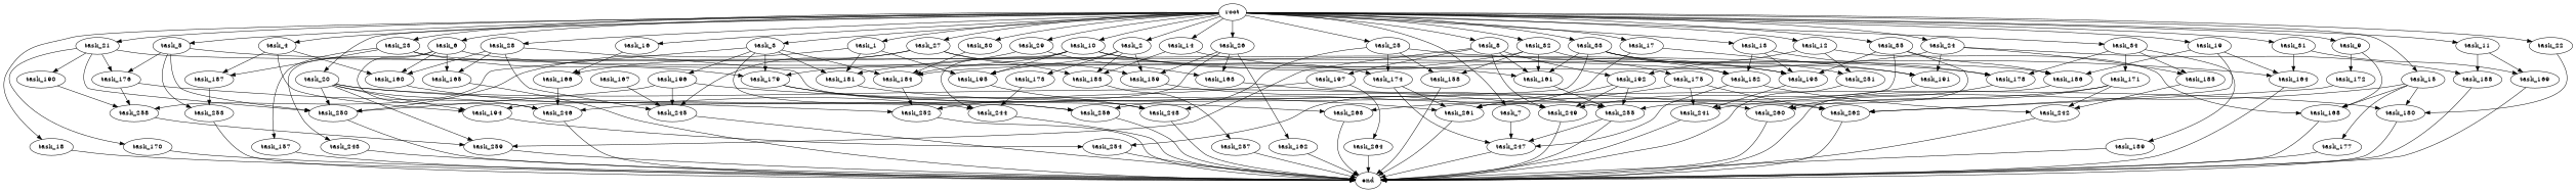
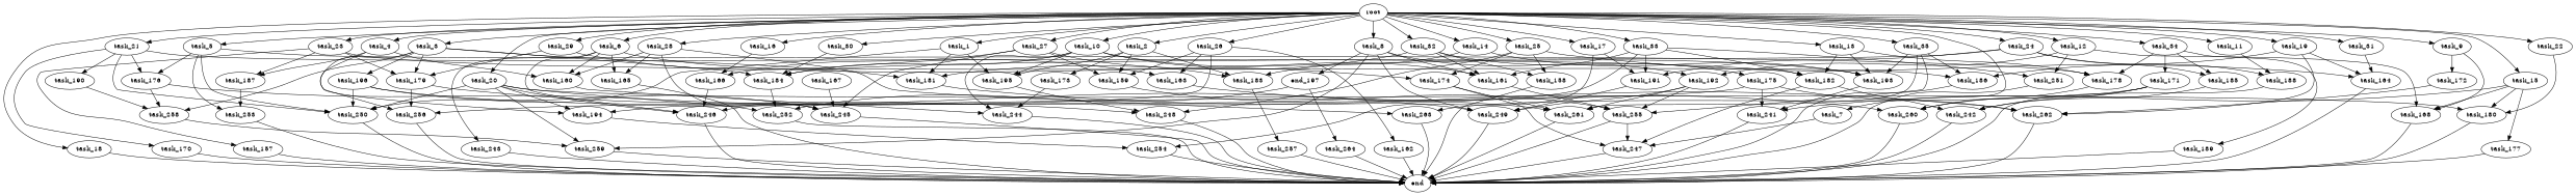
  digraph {
    root
    task_1
    task_2
    task_3
    task_4
    task_5
    task_6
    task_7
    task_8
    task_9
    task_10
    task_11
    task_12
    task_13
    task_14
    task_15
    task_16
    task_17
    task_18
    task_19
    task_20
    task_21
    task_22
    task_23
    task_24
    task_25
    task_26
    task_27
    task_28
    task_29
    task_30
    task_31
    task_32
    task_33
    task_34
    task_35
    task_181
    task_195
    task_250
    task_159
    task_173
    task_183
    task_179
    task_184
    task_196
    task_256
    task_258
    task_160
    task_187
    task_194
    task_176
    task_178
    task_253
    task_165
    task_193
    task_243
    task_246
    task_247
    task_161
    task_192
-   task_197
+   task_197 [label=end_197]
    task_249
    task_259
    task_168
    task_172
    task_174
    task_244
-   task_169
    task_188
    task_251
    task_182
    task_177
    task_180
    task_241
    task_166
    task_191
    task_254
    end
    task_164
    task_186
    task_262
    task_170
    task_190
    task_157
    task_185
    task_158
    task_248
    task_162
    task_163
    task_245
    task_263
    task_175
    task_171
    task_189
    task_255
    task_261
    task_167
    task_257
    task_252
    task_260
    task_264
    task_242
    root -> task_1
    root -> task_2
    root -> task_3
    root -> task_4
    root -> task_5
    root -> task_6
    root -> task_7
    root -> task_8
    root -> task_9
    root -> task_10
    root -> task_11
    root -> task_12
    root -> task_13
    root -> task_14
    root -> task_15
    root -> task_16
    root -> task_17
    root -> task_18
    root -> task_19
    root -> task_20
    root -> task_21
    root -> task_22
    root -> task_23
    root -> task_24
    root -> task_25
    root -> task_26
    root -> task_27
    root -> task_28
    root -> task_29
    root -> task_30
    root -> task_31
    root -> task_32
    root -> task_33
    root -> task_34
    root -> task_35
    task_1 -> task_181
    task_1 -> task_195
    task_1 -> task_250
    task_2 -> task_195
    task_2 -> task_159
    task_2 -> task_173
    task_2 -> task_183
    task_3 -> task_181
    task_3 -> task_179
    task_3 -> task_184
    task_3 -> task_196
    task_3 -> task_256
    task_3 -> task_258
    task_4 -> task_160
    task_4 -> task_187
    task_4 -> task_194
    task_5 -> task_250
    task_5 -> task_176
    task_5 -> task_178
    task_5 -> task_253
    task_6 -> task_160
    task_6 -> task_165
    task_6 -> task_193
    task_6 -> task_243
    task_6 -> task_246
    task_7 -> task_247
    task_8 -> task_161
    task_8 -> task_192
    task_8 -> task_197
    task_8 -> task_249
    task_8 -> task_259
    task_9 -> task_168
    task_9 -> task_172
    task_10 -> task_195
    task_10 -> task_184
    task_10 -> task_161
    task_10 -> task_174
    task_10 -> task_244
-   task_11 -> task_169
    task_11 -> task_188
    task_12 -> task_192
    task_12 -> task_168
    task_12 -> task_251
    task_13 -> task_178
    task_13 -> task_193
    task_13 -> task_182
    task_14 -> task_183
    task_14 -> task_193
    task_15 -> task_168
    task_15 -> task_177
    task_15 -> task_180
    task_15 -> task_241
    task_16 -> task_166
    task_17 -> task_191
    task_17 -> task_254
    task_18 -> end
    task_19 -> task_164
    task_19 -> task_186
    task_19 -> task_262
    task_20 -> task_250
    task_20 -> task_194
    task_20 -> task_246
    task_20 -> task_249
    task_20 -> task_259
    task_20 -> task_180
    task_21 -> task_250
    task_21 -> task_176
    task_21 -> task_182
    task_21 -> task_170
    task_21 -> task_190
    task_22 -> task_180
    task_23 -> task_179
    task_23 -> task_187
    task_23 -> task_186
    task_23 -> task_157
    task_24 -> task_184
    task_24 -> task_188
    task_24 -> task_191
    task_24 -> task_185
    task_25 -> task_174
    task_25 -> task_164
    task_25 -> task_158
    task_25 -> task_248
    task_26 -> task_159
    task_26 -> task_194
    task_26 -> task_162
    task_26 -> task_163
    task_27 -> task_159
    task_27 -> task_183
    task_27 -> task_166
    task_27 -> task_245
    task_28 -> task_160
    task_28 -> task_165
    task_28 -> task_245
    task_28 -> task_263
    task_29 -> task_179
    task_29 -> task_163
    task_30 -> task_184
-   task_31 -> task_169
    task_31 -> task_164
    task_32 -> task_181
    task_32 -> task_161
    task_32 -> task_158
    task_32 -> task_175
    task_33 -> task_246
    task_33 -> task_161
    task_33 -> task_251
    task_33 -> task_182
    task_33 -> task_191
    task_34 -> task_178
    task_34 -> task_185
    task_34 -> task_171
    task_34 -> task_189
    task_35 -> task_193
    task_35 -> task_186
    task_35 -> task_255
    task_35 -> task_261
    task_181 -> task_262
    task_195 -> task_248
    task_250 -> end
    task_159 -> task_255
    task_173 -> task_244
    task_183 -> task_257
    task_179 -> task_256
    task_179 -> task_248
    task_184 -> task_252
    task_196 -> task_250
    task_196 -> task_245
    task_196 -> task_261
    task_256 -> end
    task_258 -> task_259
    task_160 -> task_244
    task_187 -> task_253
    task_194 -> task_254
    task_176 -> task_258
    task_176 -> task_252
    task_178 -> task_260
    task_253 -> end
    task_165 -> end
    task_193 -> task_241
    task_243 -> end
    task_246 -> end
    task_247 -> end
    task_161 -> task_255
    task_192 -> task_249
    task_192 -> task_255
    task_192 -> task_261
    task_197 -> task_252
    task_197 -> task_264
    task_249 -> end
    task_259 -> end
    task_168 -> end
    task_172 -> task_262
    task_174 -> task_247
    task_174 -> task_261
    task_244 -> end
-   task_169 -> end
    task_188 -> end
    task_251 -> end
    task_182 -> task_247
    task_182 -> task_242
    task_177 -> end
    task_180 -> end
    task_241 -> end
    task_166 -> task_246
    task_191 -> task_249
    task_254 -> end
    task_164 -> end
    task_186 -> end
    task_262 -> end
    task_170 -> end
    task_190 -> task_258
    task_157 -> end
    task_185 -> task_242
    task_158 -> end
    task_248 -> end
    task_162 -> end
    task_163 -> task_260
    task_245 -> end
    task_263 -> end
    task_175 -> task_256
    task_175 -> task_241
    task_175 -> task_262
    task_171 -> task_263
    task_171 -> task_260
    task_171 -> task_242
    task_189 -> end
    task_255 -> task_247
    task_255 -> end
    task_261 -> end
    task_167 -> task_245
    task_257 -> end
    task_252 -> end
    task_260 -> end
    task_264 -> end
    task_242 -> end
  }
